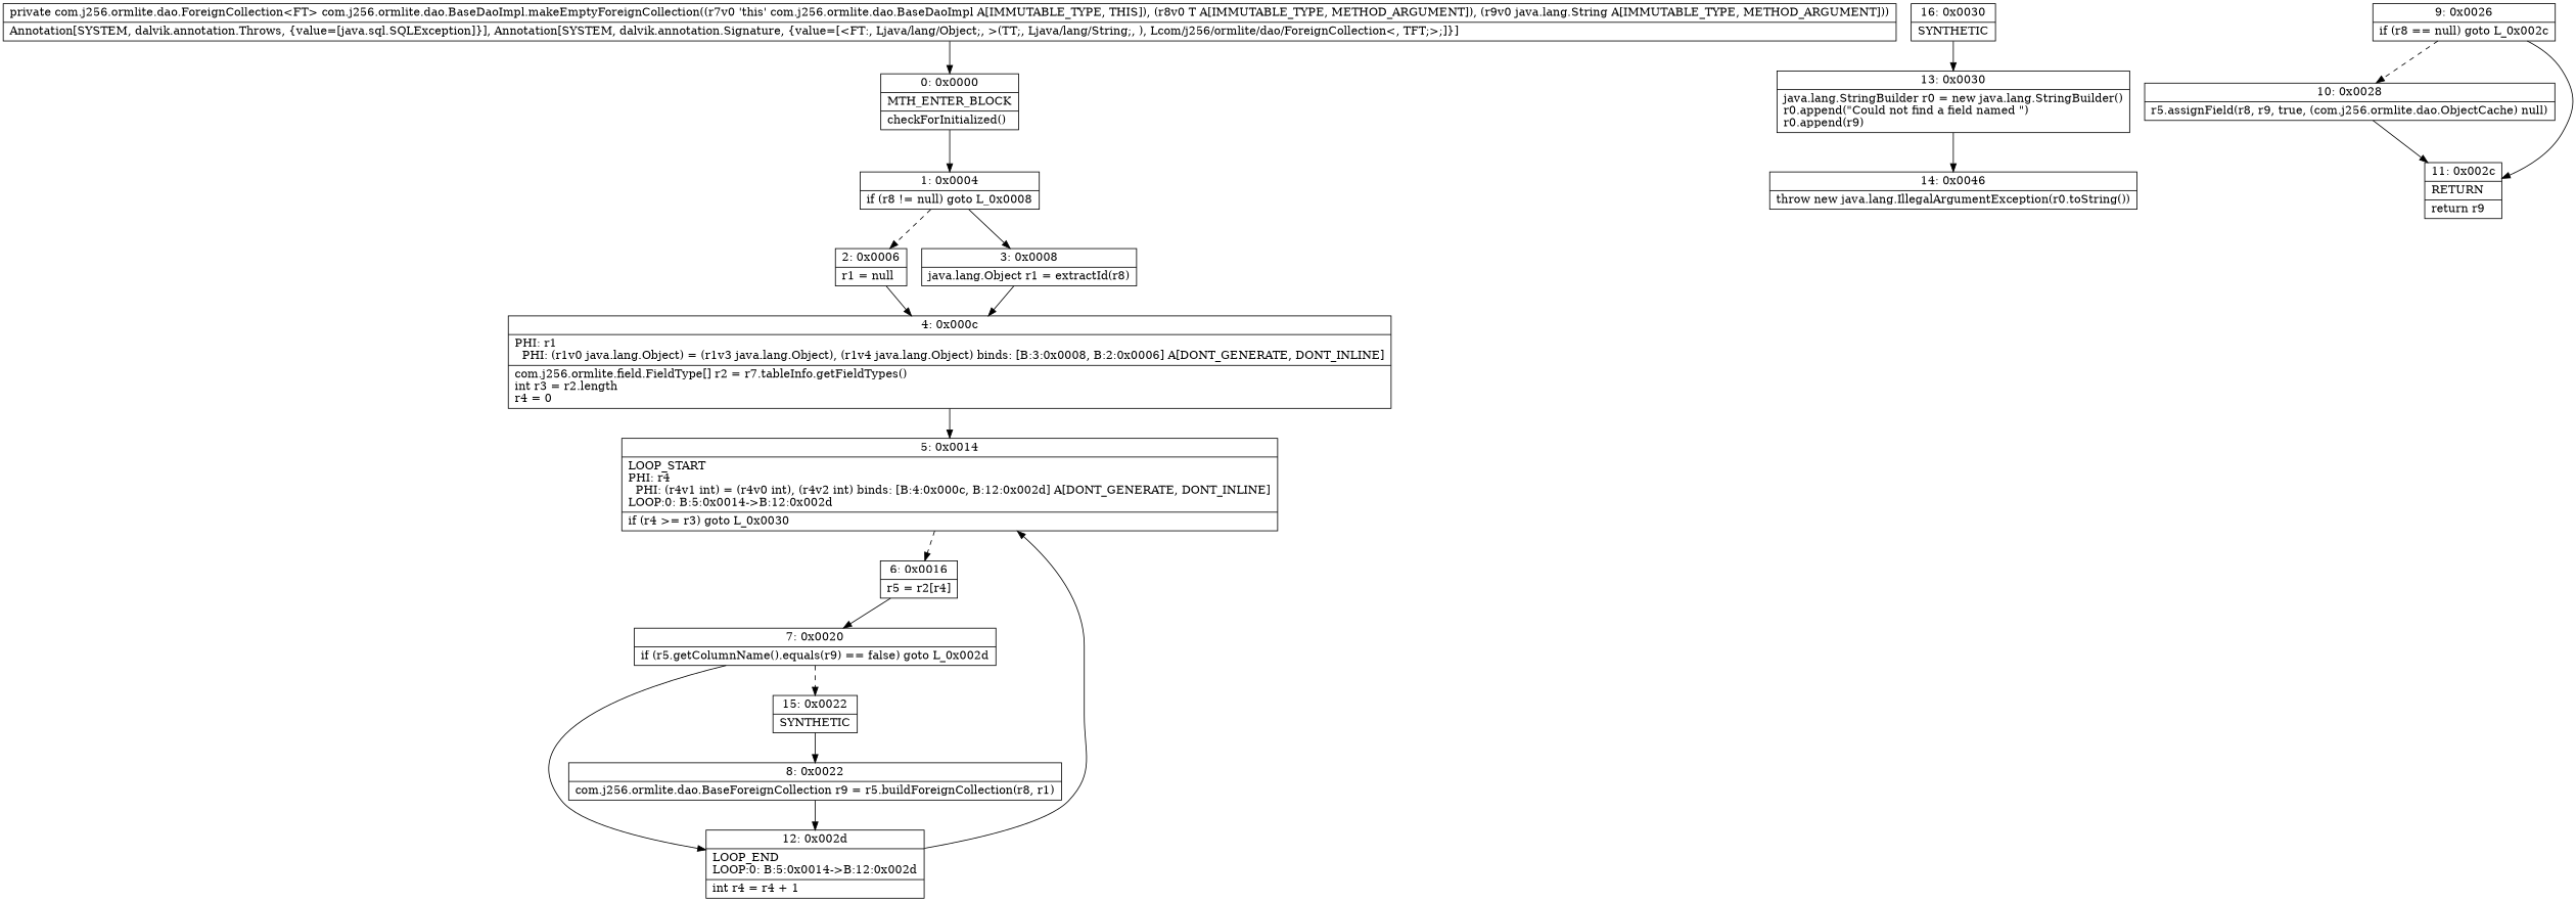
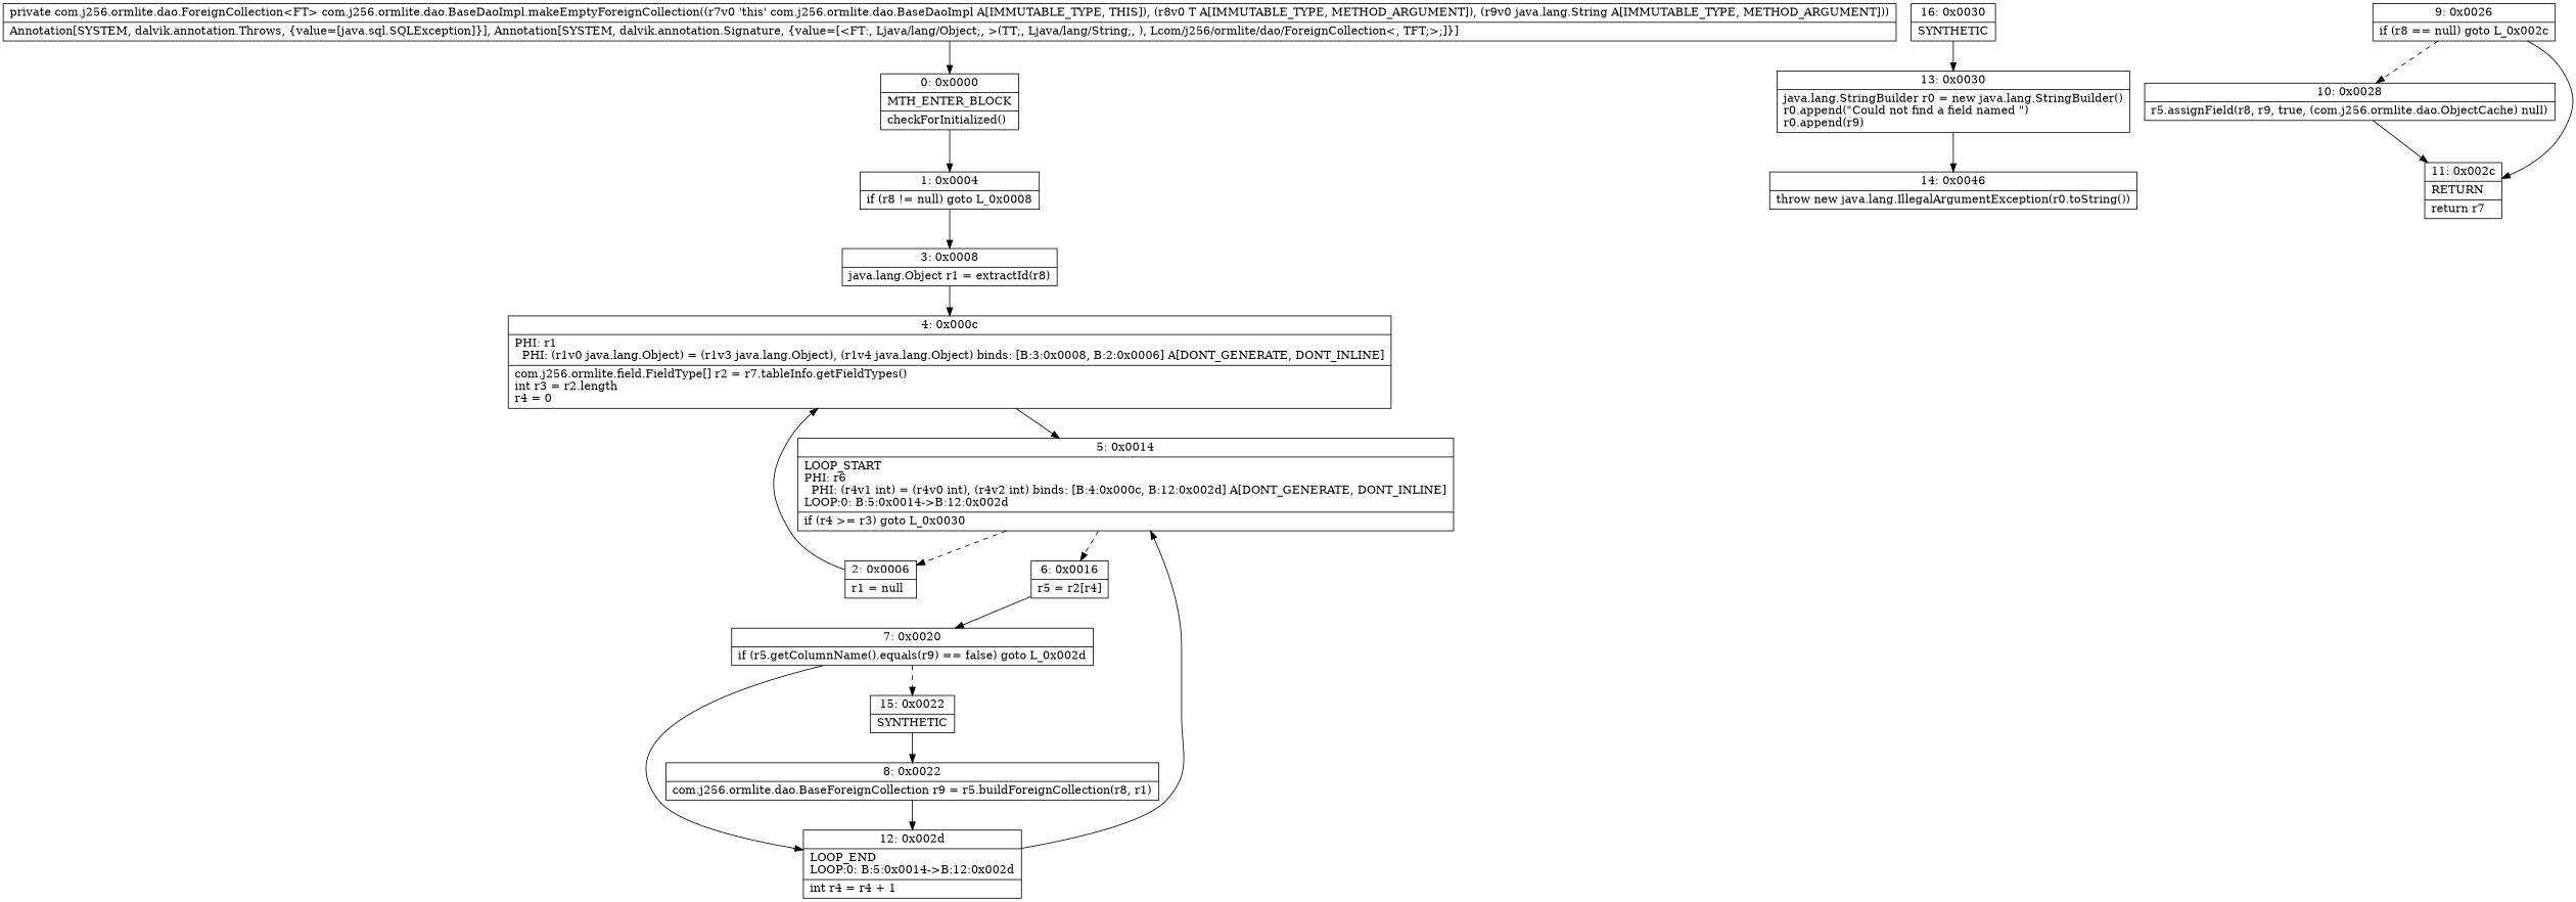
  digraph {
    node [shape=record]
    n1 [label="{0\:\ 0x0000|MTH_ENTER_BLOCK\l|checkForInitialized()\l}"]
    n2 [label="{1\:\ 0x0004|if (r8 != null) goto L_0x0008\l}"]
    n3 [label="{2\:\ 0x0006|r1 = null\l}"]
    n4 [label="{3\:\ 0x0008|java.lang.Object r1 = extractId(r8)\l}"]
    n5 [label="{4\:\ 0x000c|PHI: r1 \l  PHI: (r1v0 java.lang.Object) = (r1v3 java.lang.Object), (r1v4 java.lang.Object) binds: [B:3:0x0008, B:2:0x0006] A[DONT_GENERATE, DONT_INLINE]\l|com.j256.ormlite.field.FieldType[] r2 = r7.tableInfo.getFieldTypes()\lint r3 = r2.length\lr4 = 0\l}"]
-   n6 [label="{5\:\ 0x0014|LOOP_START\lPHI: r4 \l  PHI: (r4v1 int) = (r4v0 int), (r4v2 int) binds: [B:4:0x000c, B:12:0x002d] A[DONT_GENERATE, DONT_INLINE]\lLOOP:0: B:5:0x0014\-\>B:12:0x002d\l|if (r4 \>= r3) goto L_0x0030\l}"]
+   n6 [label="{5\:\ 0x0014|LOOP_START\lPHI: r6 \l  PHI: (r4v1 int) = (r4v0 int), (r4v2 int) binds: [B:4:0x000c, B:12:0x002d] A[DONT_GENERATE, DONT_INLINE]\lLOOP:0: B:5:0x0014\-\>B:12:0x002d\l|if (r4 \>= r3) goto L_0x0030\l}"]
    n7 [label="{6\:\ 0x0016|r5 = r2[r4]\l}"]
    n8 [label="{7\:\ 0x0020|if (r5.getColumnName().equals(r9) == false) goto L_0x002d\l}"]
    n9 [label="{16\:\ 0x0030|SYNTHETIC\l}"]
    n10 [label="{13\:\ 0x0030|java.lang.StringBuilder r0 = new java.lang.StringBuilder()\lr0.append(\"Could not find a field named \")\lr0.append(r9)\l}"]
    n11 [label="{12\:\ 0x002d|LOOP_END\lLOOP:0: B:5:0x0014\-\>B:12:0x002d\l|int r4 = r4 + 1\l}"]
    n12 [label="{15\:\ 0x0022|SYNTHETIC\l}"]
    n13 [label="{8\:\ 0x0022|com.j256.ormlite.dao.BaseForeignCollection r9 = r5.buildForeignCollection(r8, r1)\l}"]
    n14 [label="{9\:\ 0x0026|if (r8 == null) goto L_0x002c\l}"]
    n15 [label="{10\:\ 0x0028|r5.assignField(r8, r9, true, (com.j256.ormlite.dao.ObjectCache) null)\l}"]
-   n16 [label="{11\:\ 0x002c|RETURN\l|return r9\l}"]
+   n16 [label="{11\:\ 0x002c|RETURN\l|return r7\l}"]
    n17 [label="{14\:\ 0x0046|throw new java.lang.IllegalArgumentException(r0.toString())\l}"]
    n18 [label="{private com.j256.ormlite.dao.ForeignCollection\<FT\> com.j256.ormlite.dao.BaseDaoImpl.makeEmptyForeignCollection((r7v0 'this' com.j256.ormlite.dao.BaseDaoImpl A[IMMUTABLE_TYPE, THIS]), (r8v0 T A[IMMUTABLE_TYPE, METHOD_ARGUMENT]), (r9v0 java.lang.String A[IMMUTABLE_TYPE, METHOD_ARGUMENT]))  | Annotation[SYSTEM, dalvik.annotation.Throws, \{value=[java.sql.SQLException]\}], Annotation[SYSTEM, dalvik.annotation.Signature, \{value=[\<FT:, Ljava\/lang\/Object;, \>(TT;, Ljava\/lang\/String;, ), Lcom\/j256\/ormlite\/dao\/ForeignCollection\<, TFT;\>;]\}]\l}"]
    n1 -> n2
-   n2 -> n3 [style=dashed]
+   n6 -> n3 [style=dashed]
    n2 -> n4
    n3 -> n5
    n4 -> n5
    n5 -> n6
    n6 -> n7 [style=dashed]
    n7 -> n8
    n8 -> n11
    n8 -> n12 [style=dashed]
    n9 -> n10
    n10 -> n17
    n11 -> n6
    n12 -> n13
    n13 -> n11
    n14 -> n15 [style=dashed]
    n14 -> n16
    n15 -> n16
    n18 -> n1
  }
